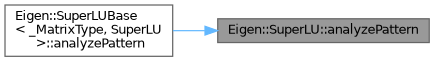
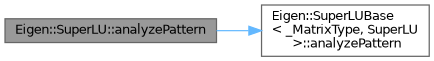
  digraph {
    rankdir=LR
    node [fontname=Helvetica fontsize=10 shape=box style=filled]
    n1 [color=gray40 fillcolor=grey60 fontcolor=black height=0.2 label="Eigen::SuperLU::analyzePattern" width=0.4]
    n2 [color=grey40 fillcolor=white height=0.2 label="Eigen::SuperLUBase\l\< _MatrixType, SuperLU\l \>::analyzePattern" width=0.4]
-   n2 -> n1 [color=steelblue1 fontname=Helvetica fontsize=10 labelfontname=Helvetica labelfontsize=10 style=solid]
+   n1 -> n2 [color=steelblue1 fontname=Helvetica fontsize=10 labelfontname=Helvetica labelfontsize=10 style=solid]
  }
